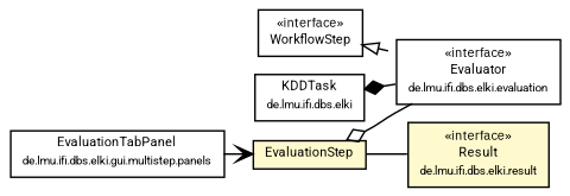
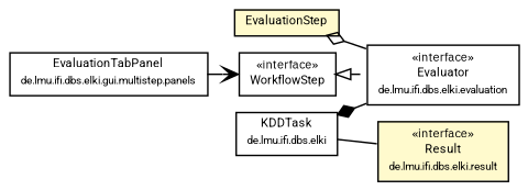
  digraph {
    fontname="IBM Plex Sans"
    nodesep=0.15
    rankdir=LR
    ranksep=0.25
    node [fontcolor=black fontname="IBM Plex Sans" fontsize=8 margin=0 shape=plaintext]
    edge [arrowhead=none color=black fontname="IBM Plex Sans" fontsize=7 labelfontname=Roboto labelfontsize=7 dir=back]
    n1 [height=0 label=<<table title="de.lmu.ifi.dbs.elki.workflow.EvaluationStep" border="0" cellborder="1" cellspacing="0" cellpadding="2" bgcolor="lemonChiffon" href="EvaluationStep.html" target="_parent"> 		<tr><td><table border="0" cellspacing="0" cellpadding="1"> 		<tr><td align="center" balign="center"> <font face="Roboto">EvaluationStep</font> </td></tr> 		</table></td></tr> 		</table>> width=0]
    n2 [height=0 label=<<table title="de.lmu.ifi.dbs.elki.result.Result" border="0" cellborder="1" cellspacing="0" cellpadding="2" bgcolor="LemonChiffon" href="../result/Result.html" target="_parent"> 		<tr><td><table border="0" cellspacing="0" cellpadding="1"> 		<tr><td align="center" balign="center"> &#171;interface&#187; </td></tr> 		<tr><td align="center" balign="center"> <font face="Roboto">Result</font> </td></tr> 		<tr><td align="center" balign="center"> <font face="Roboto" point-size="7.0">de.lmu.ifi.dbs.elki.result</font> </td></tr> 		</table></td></tr> 		</table>> width=0]
    n3 [height=0 label=<<table title="de.lmu.ifi.dbs.elki.evaluation.Evaluator" border="0" cellborder="1" cellspacing="0" cellpadding="2" href="../evaluation/Evaluator.html" target="_parent"> 		<tr><td><table border="0" cellspacing="0" cellpadding="1"> 		<tr><td align="center" balign="center"> &#171;interface&#187; </td></tr> 		<tr><td align="center" balign="center"> <font face="Roboto">Evaluator</font> </td></tr> 		<tr><td align="center" balign="center"> <font face="Roboto" point-size="7.0">de.lmu.ifi.dbs.elki.evaluation</font> </td></tr> 		</table></td></tr> 		</table>> width=0]
    n4 [height=0 label=<<table title="de.lmu.ifi.dbs.elki.workflow.WorkflowStep" border="0" cellborder="1" cellspacing="0" cellpadding="2" href="WorkflowStep.html" target="_parent"> 		<tr><td><table border="0" cellspacing="0" cellpadding="1"> 		<tr><td align="center" balign="center"> &#171;interface&#187; </td></tr> 		<tr><td align="center" balign="center"> <font face="Roboto">WorkflowStep</font> </td></tr> 		</table></td></tr> 		</table>> width=0]
    n5 [height=0 label=<<table title="de.lmu.ifi.dbs.elki.KDDTask" border="0" cellborder="1" cellspacing="0" cellpadding="2" href="../KDDTask.html" target="_parent"> 		<tr><td><table border="0" cellspacing="0" cellpadding="1"> 		<tr><td align="center" balign="center"> <font face="Roboto">KDDTask</font> </td></tr> 		<tr><td align="center" balign="center"> <font face="Roboto" point-size="7.0">de.lmu.ifi.dbs.elki</font> </td></tr> 		</table></td></tr> 		</table>> width=0]
    n6 [height=0 label=<<table title="de.lmu.ifi.dbs.elki.gui.multistep.panels.EvaluationTabPanel" border="0" cellborder="1" cellspacing="0" cellpadding="2" href="../gui/multistep/panels/EvaluationTabPanel.html" target="_parent"> 		<tr><td><table border="0" cellspacing="0" cellpadding="1"> 		<tr><td align="center" balign="center"> <font face="Roboto">EvaluationTabPanel</font> </td></tr> 		<tr><td align="center" balign="center"> <font face="Roboto" point-size="7.0">de.lmu.ifi.dbs.elki.gui.multistep.panels</font> </td></tr> 		</table></td></tr> 		</table>> width=0]
-   n1 -> n2 [weight=2 dir=""]
+   n5 -> n2 [weight=2 dir=""]
    n1 -> n3 [arrowtail=ediamond weight=4]
    n4 -> n3 [arrowtail=empty style=dashed weight=9 arrowhead=""]
    n5 -> n3 [arrowtail=diamond weight=6]
-   n6 -> n1 [arrowhead=open weight=1 dir=""]
+   n6 -> n4 [arrowhead=open weight=1 dir=""]
  }
